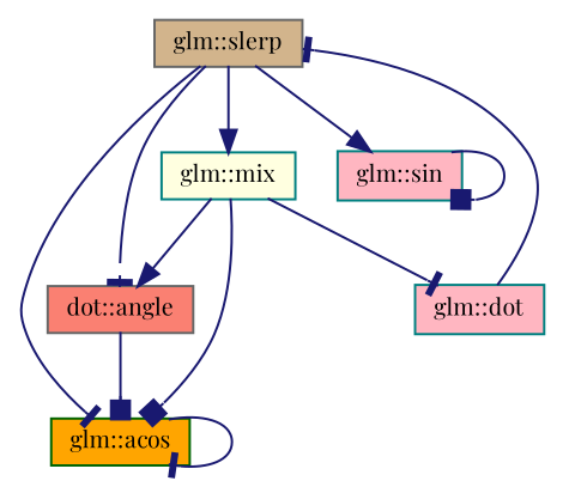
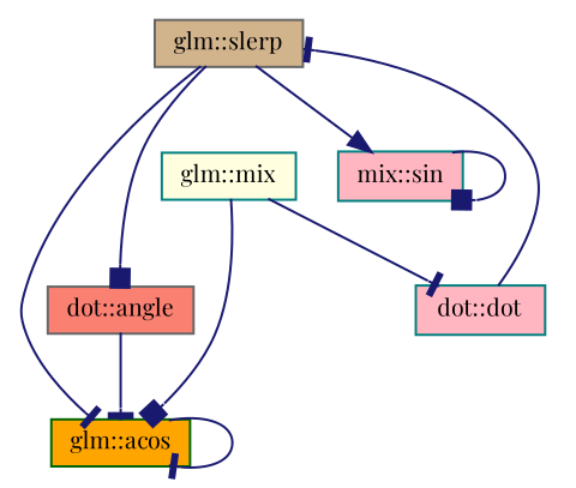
  digraph {
    fontname="Playfair Display"
    rankdir=TB
    node [color=teal fillcolor=lightpink fontname="Playfair Display" fontsize=10 shape=record style=filled]
    edge [arrowhead=tee color=midnightblue fontname="Playfair Display" fontsize=10 labelfontname=Helvetica labelfontsize=10 style=solid]
    n1 [color=gray40 fillcolor=tan fontcolor=black height=0.2 label="glm::slerp" width=0.4]
    n2 [color=darkgreen fillcolor=orange height=0.2 label="glm::acos" width=0.4]
    n3 [color=gray40 fillcolor=salmon height=0.2 label="dot::angle" width=0.4]
    n4 [fillcolor=lightyellow height=0.2 label="glm::mix" width=0.4]
-   n5 [height=0.2 label="glm::sin" width=0.4]
-   n6 [height=0.2 label="glm::dot" width=0.4]
+   n5 [height=0.2 label="mix::sin" width=0.4]
+   n6 [height=0.2 label="dot::dot" width=0.4]
    n1 -> n2
-   n1 -> n3
-   n1 -> n4 [arrowhead=normal]
+   n1 -> n3 [arrowhead=box]
    n1 -> n5 [arrowhead=normal]
    n2 -> n2
-   n3 -> n2 [arrowhead=box]
+   n3 -> n2
    n4 -> n2 [arrowhead=box]
-   n4 -> n3 [arrowhead=normal]
    n4 -> n6
    n5 -> n5 [arrowhead=box]
    n6 -> n1
  }
